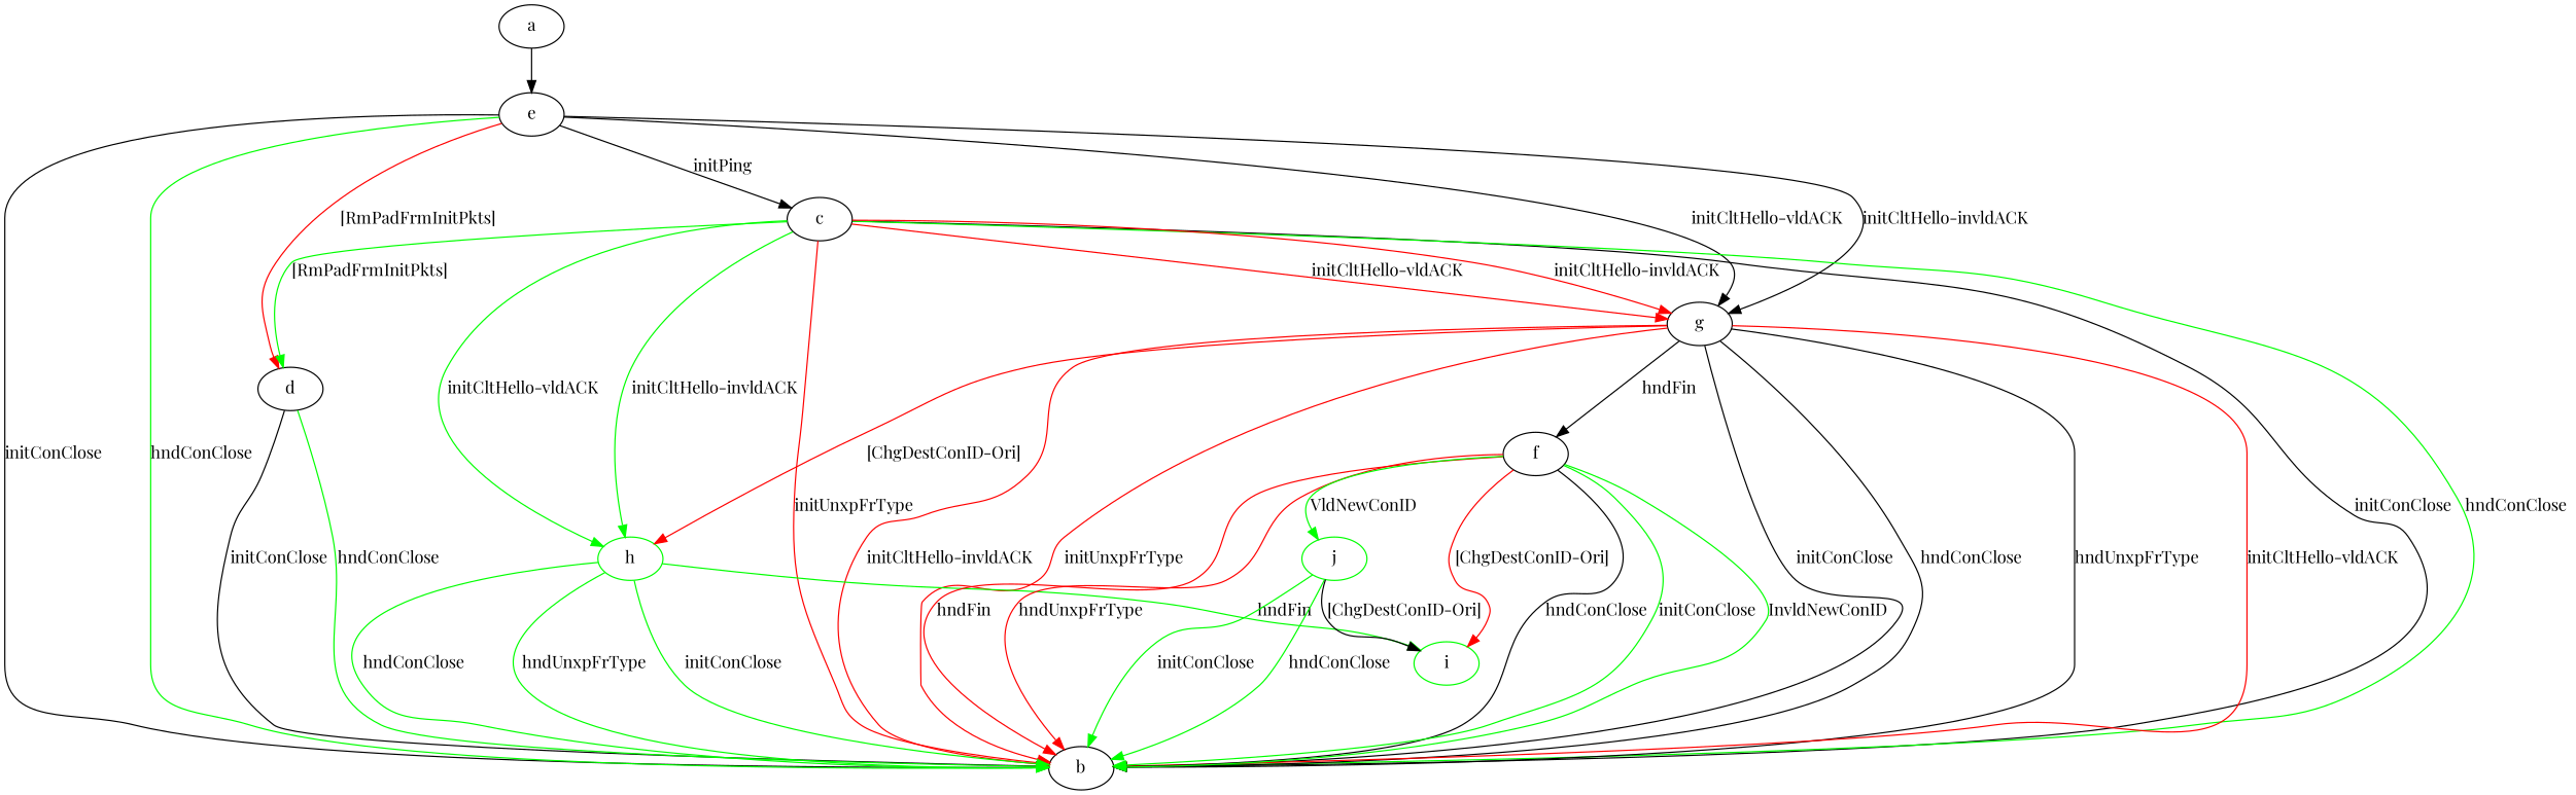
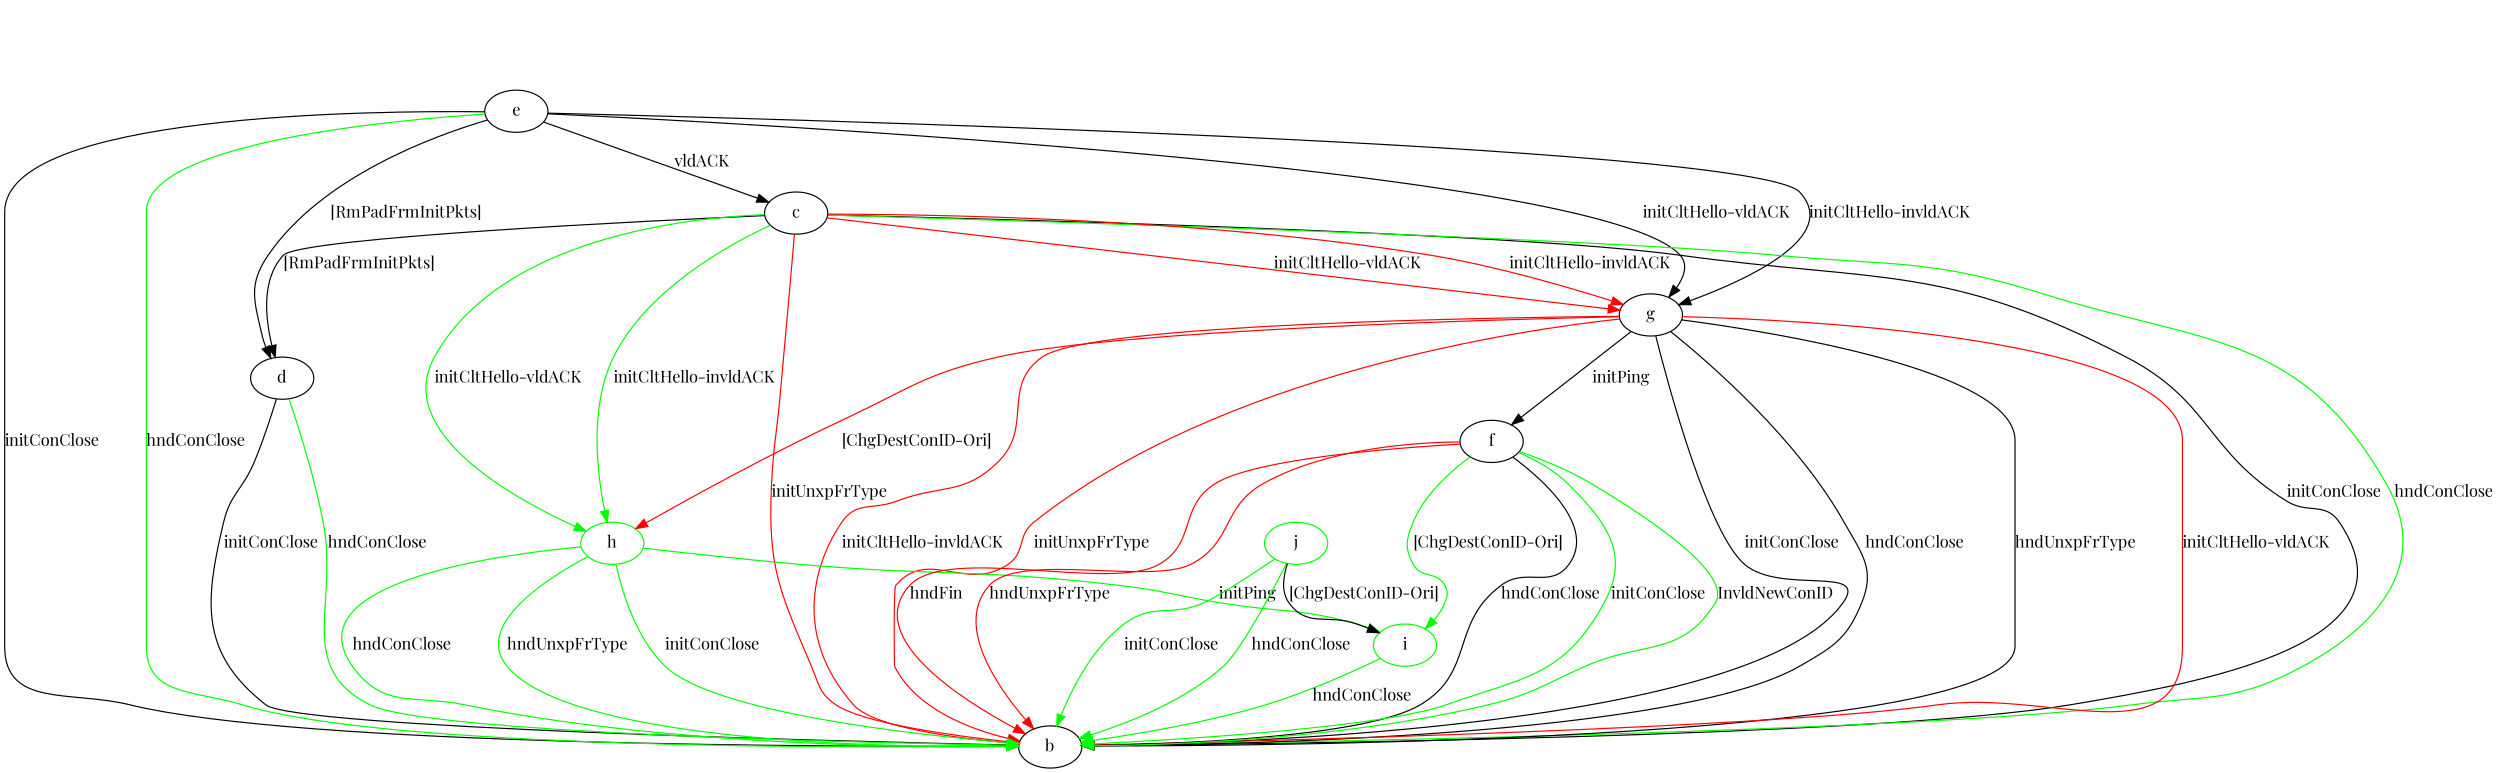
  digraph {
    fontname="Playfair Display"
    node [fontname="Playfair Display"]
    edge [fontname="Playfair Display" color=green]
-   a
    e
    c
    b
    d
    g
    h [color=green]
    f
    i [color=green]
    j [color=green]
-   a -> e [color=""]
-   e -> c [label="initPing " color=""]
+   e -> c [label="vldACK " color=""]
    e -> b [label="initConClose " color=""]
    e -> b [label="hndConClose "]
-   e -> d [label="[RmPadFrmInitPkts] " color=red]
+   e -> d [label="[RmPadFrmInitPkts] " color=""]
    e -> g [label="initCltHello-vldACK " color=""]
    e -> g [label="initCltHello-invldACK " color=""]
    c -> b [label="initConClose " color=""]
    c -> b [label="hndConClose "]
    c -> b [color=red label="initUnxpFrType "]
-   c -> d [label="[RmPadFrmInitPkts] "]
+   c -> d [color=black label="[RmPadFrmInitPkts] "]
    c -> g [color=red label="initCltHello-vldACK "]
    c -> g [color=red label="initCltHello-invldACK "]
    c -> h [label="initCltHello-vldACK "]
    c -> h [label="initCltHello-invldACK "]
    d -> b [label="initConClose " color=""]
    d -> b [label="hndConClose "]
    g -> b [label="initConClose " color=""]
    g -> b [label="hndConClose " color=""]
    g -> b [label="hndUnxpFrType " color=""]
    g -> b [color=red label="initCltHello-vldACK "]
    g -> b [color=red label="initCltHello-invldACK "]
    g -> b [color=red label="initUnxpFrType "]
    g -> h [color=red label="[ChgDestConID-Ori] "]
-   g -> f [label="hndFin " color=""]
+   g -> f [label="initPing " color=""]
    h -> b [label="initConClose "]
    h -> b [label="hndConClose "]
    h -> b [label="hndUnxpFrType "]
-   h -> i [label="hndFin "]
+   h -> i [label="initPing "]
    f -> b [label="hndConClose " color=""]
    f -> b [label="initConClose "]
    f -> b [label="InvldNewConID "]
    f -> b [color=red label="hndFin "]
    f -> b [color=red label="hndUnxpFrType "]
-   f -> i [color=red label="[ChgDestConID-Ori] "]
-   f -> j [label="VldNewConID "]
+   f -> i [label="[ChgDestConID-Ori] "]
+   i -> b [label="hndConClose "]
    j -> b [label="initConClose "]
    j -> b [label="hndConClose "]
    j -> i [color=black label="[ChgDestConID-Ori] "]
  }
